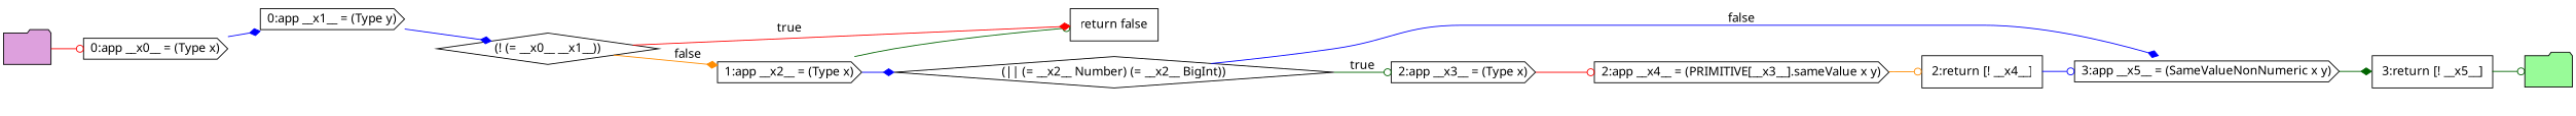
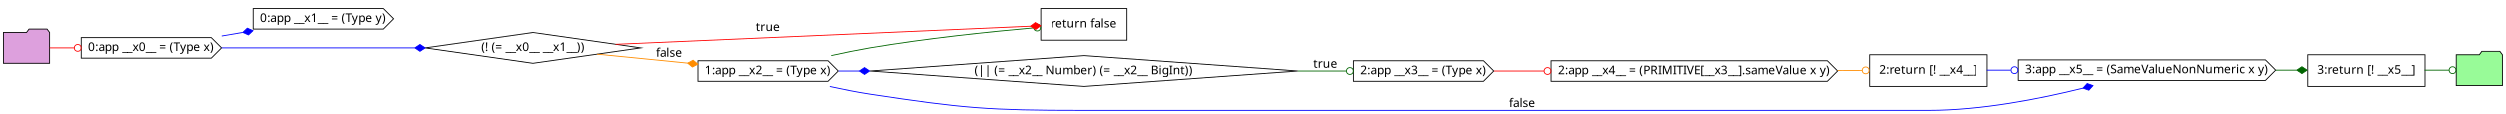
  digraph {
    fontname="Noto Sans"
    rankdir=LR
    node [color=black fillcolor=white fontname="Noto Sans" shape=cds style=filled]
    edge [arrowhead=odot color=blue fontname="Noto Sans"]
    n1 [label=<<font color="black">     <table border="0" cellborder="1" cellspacing="0" cellpadding="10">       <tr><td align="left">return false</td></tr>     </table>   </font>> margin=0 shape=none]
    n2 [label=<<font color="black">1:app __x2__ = (Type x)</font>>]
    n3 [label=<<font color="black">(|| (= __x2__ Number) (= __x2__ BigInt))</font>> shape=diamond]
    n4 [label=<<font color="black">     <table border="0" cellborder="1" cellspacing="0" cellpadding="10">       <tr><td align="left">2:return [! __x4__]</td></tr>     </table>   </font>> margin=0 shape=none]
    n5 [label=<<font color="black">3:app __x5__ = (SameValueNonNumeric x y)</font>>]
    n6 [label=<<font color="black">     <table border="0" cellborder="1" cellspacing="0" cellpadding="10">       <tr><td align="left">3:return [! __x5__]</td></tr>     </table>   </font>> margin=0 shape=none]
    n7 [fillcolor=palegreen label=" " shape=folder]
    n8 [label=<<font color="black">2:app __x3__ = (Type x)</font>>]
    n9 [label=<<font color="black">2:app __x4__ = (PRIMITIVE[__x3__].sameValue x y)</font>>]
    n10 [label=<<font color="black">0:app __x1__ = (Type y)</font>>]
    n11 [label=<<font color="black">(! (= __x0__ __x1__))</font>> shape=diamond]
    n12 [fillcolor=plum label=" " shape=folder]
    n13 [label=<<font color="black">0:app __x0__ = (Type x)</font>>]
    n2 -> n1 [color=darkgreen]
    n2 -> n3 [arrowhead=diamond]
-   n3 -> n5 [arrowhead=diamond label=<<font color="black">false</font>>]
+   n2 -> n5 [arrowhead=diamond label=<<font color="black">false</font>>]
    n3 -> n8 [color=darkgreen label=<<font color="black">true</font>>]
    n4 -> n5
    n5 -> n6 [arrowhead=diamond color=darkgreen]
    n6 -> n7 [color=darkgreen]
    n8 -> n9 [color=red]
    n9 -> n4 [color=darkorange]
-   n10 -> n11 [arrowhead=diamond]
+   n13 -> n11 [arrowhead=diamond]
    n11 -> n1 [arrowhead=diamond color=red label=<<font color="black">true</font>>]
    n11 -> n2 [arrowhead=diamond color=darkorange label=<<font color="black">false</font>>]
    n12 -> n13 [color=red]
    n13 -> n10 [arrowhead=diamond]
  }
